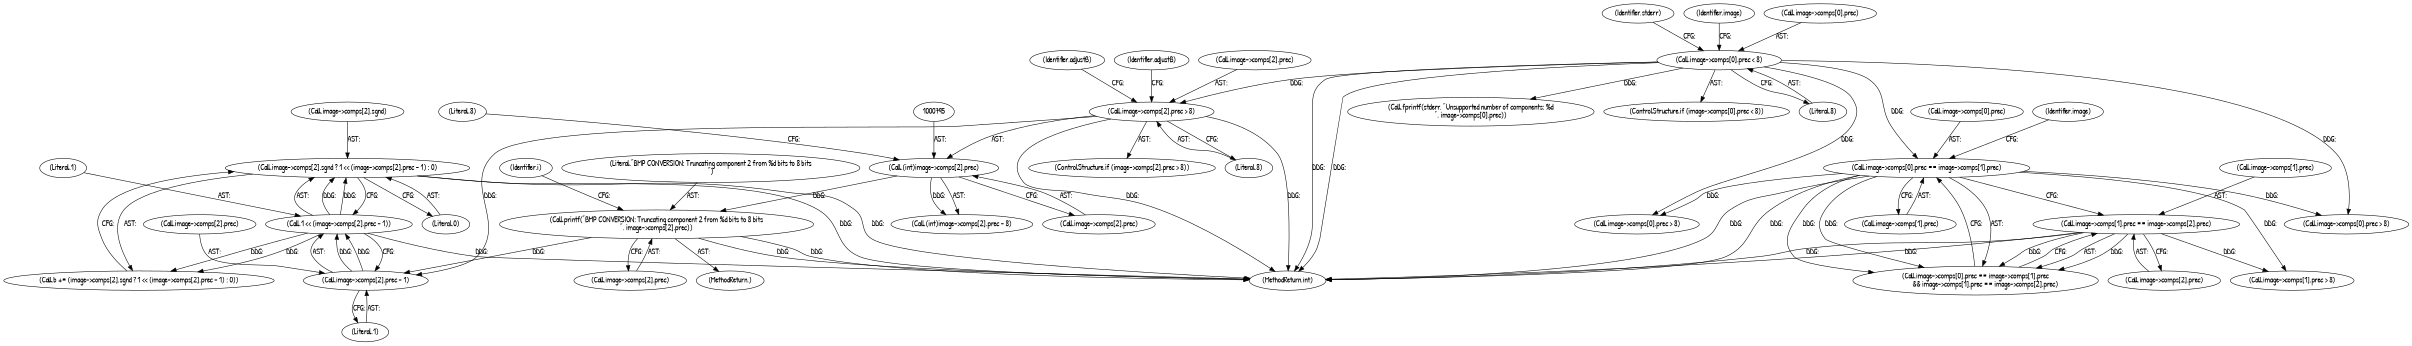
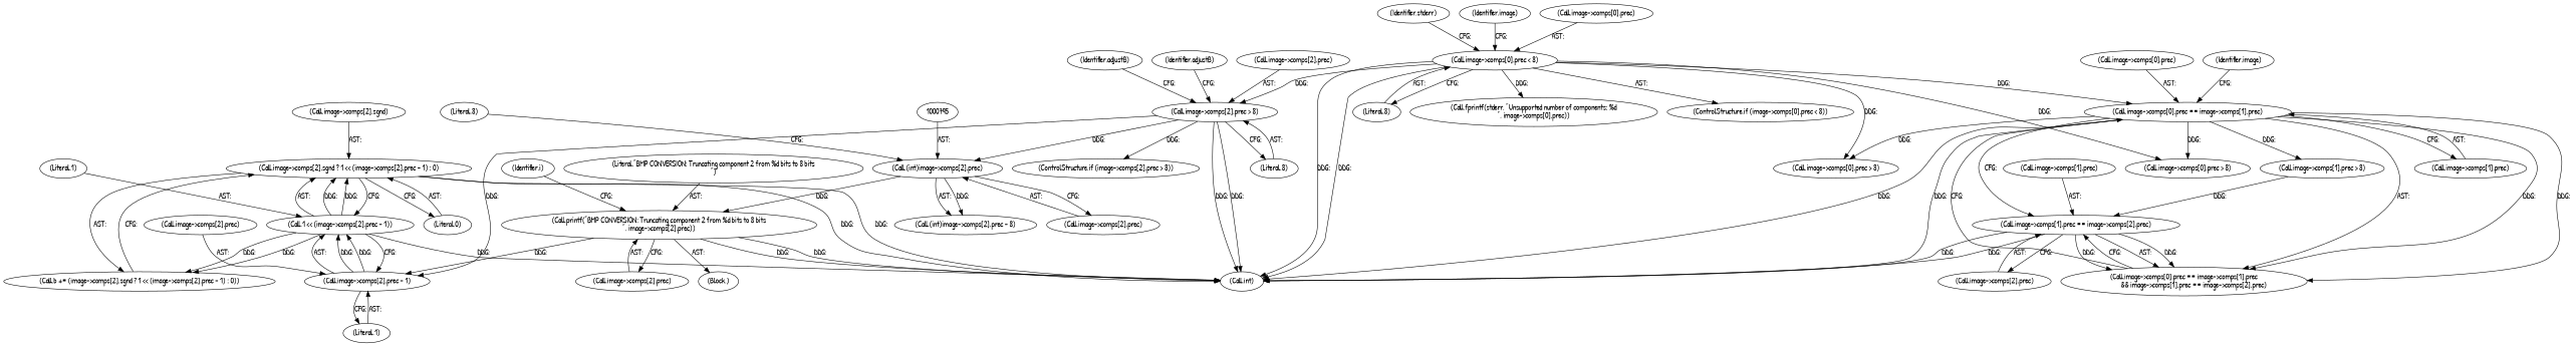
  digraph {
    fontname="Patrick Hand"
    node [fontname="Patrick Hand"]
    edge [fontname="Patrick Hand"]
    n1 [label="(Call,image->comps[2].sgnd ? 1 << (image->comps[2].prec - 1) : 0)"]
    n2 [label="(Call,1 << (image->comps[2].prec - 1))"]
    n3 [label="(Call,b += (image->comps[2].sgnd ? 1 << (image->comps[2].prec - 1) : 0))"]
-   n4 [label="(MethodReturn,int)"]
+   n4 [label="(Call,int)"]
    n5 [label="(Literal,0)"]
    n6 [label="(Call,image->comps[2].prec - 1)"]
    n7 [label="(Literal,1)"]
    n8 [label="(Call,printf(\"BMP CONVERSION: Truncating component 2 from %d bits to 8 bits\n\", image->comps[2].prec))"]
-   n9 [label="(MethodReturn,)"]
+   n9 [label="(Block,)"]
    n10 [label="(Call,image->comps[2].prec)"]
    n11 [label="(Call,(int)image->comps[2].prec)"]
    n12 [label="(Call,image->comps[2].prec)"]
    n13 [label="(Call,(int)image->comps[2].prec - 8)"]
    n14 [label="(Call,image->comps[2].prec > 8)"]
    n15 [label="(Literal,8)"]
    n16 [label="(ControlStructure,if (image->comps[2].prec > 8))"]
    n17 [label="(Call,image->comps[1].prec == image->comps[2].prec)"]
    n18 [label="(Call,image->comps[1].prec > 8)"]
    n19 [label="(Call,image->comps[2].prec)"]
    n20 [label="(Call,image->comps[0].prec == image->comps[1].prec\n            && image->comps[1].prec == image->comps[2].prec)"]
    n21 [label="(Call,image->comps[0].prec == image->comps[1].prec)"]
    n22 [label="(Call,image->comps[0].prec > 8)"]
    n23 [label="(Call,image->comps[1].prec)"]
    n24 [label="(Call,image->comps[0].prec > 8)"]
    n25 [label="(Call,image->comps[0].prec < 8)"]
    n26 [label="(Literal,8)"]
    n27 [label="(Call,fprintf(stderr, \"Unsupported number of components: %d\n\", image->comps[0].prec))"]
    n28 [label="(ControlStructure,if (image->comps[0].prec < 8))"]
    n29 [label="(Literal,1)"]
    n30 [label="(Identifier,adjustB)"]
    n31 [label="(Call,image->comps[0].prec)"]
    n32 [label="(Call,image->comps[1].prec)"]
    n33 [label="(Identifier,adjustB)"]
    n34 [label="(Literal,8)"]
    n35 [label="(Call,image->comps[2].prec)"]
    n36 [label="(Call,image->comps[2].sgnd)"]
    n37 [label="(Identifier,i)"]
    n38 [label="(Identifier,stderr)"]
    n39 [label="(Identifier,image)"]
    n40 [label="(Call,image->comps[2].prec)"]
    n41 [label="(Identifier,image)"]
    n42 [label="(Literal,\"BMP CONVERSION: Truncating component 2 from %d bits to 8 bits\n\")"]
    n43 [label="(Call,image->comps[0].prec)"]
    1000795
    n1 -> n2 [label="CFG: "]
    n1 -> n3 [label="AST: "]
    n1 -> n4 [label="DDG: "]
    n1 -> n4 [label="DDG: "]
    n1 -> n5 [label="CFG: "]
    n2 -> n1 [label="AST: "]
    n2 -> n1 [label="DDG: "]
    n2 -> n1 [label="DDG: "]
    n2 -> n3 [label="DDG: "]
    n2 -> n3 [label="DDG: "]
    n2 -> n4 [label="DDG: "]
    n2 -> n6 [label="CFG: "]
    n3 -> n1 [label="CFG: "]
    n5 -> n1 [label="AST: "]
    n6 -> n2 [label="AST: "]
    n6 -> n2 [label="DDG: "]
    n6 -> n2 [label="DDG: "]
    n6 -> n7 [label="CFG: "]
    n7 -> n6 [label="AST: "]
    n8 -> n4 [label="DDG: "]
    n8 -> n4 [label="DDG: "]
    n8 -> n6 [label="DDG: "]
    n8 -> n9 [label="AST: "]
    n8 -> n10 [label="CFG: "]
    n10 -> n8 [label="AST: "]
    n11 -> n8 [label="DDG: "]
    n11 -> n12 [label="CFG: "]
    n11 -> n13 [label="AST: "]
    n11 -> n13 [label="DDG: "]
    n12 -> n11 [label="AST: "]
    n14 -> n4 [label="DDG: "]
    n14 -> n4 [label="DDG: "]
    n14 -> n6 [label="DDG: "]
-   n14 -> n11 [label="AST: "]
+   n14 -> n11 [label="DDG: "]
    n14 -> n15 [label="CFG: "]
-   n14 -> n16 [label="AST: "]
+   n14 -> n16 [label="DDG: "]
    n15 -> n14 [label="AST: "]
    n17 -> n4 [label="DDG: "]
    n17 -> n4 [label="DDG: "]
-   n17 -> n18 [label="DDG: "]
+   n18 -> n17 [label="DDG: "]
    n17 -> n19 [label="CFG: "]
    n17 -> n20 [label="AST: "]
    n17 -> n20 [label="DDG: "]
    n17 -> n20 [label="DDG: "]
    n19 -> n17 [label="AST: "]
    n20 -> n17 [label="CFG: "]
    n20 -> n21 [label="CFG: "]
    n21 -> n4 [label="DDG: "]
    n21 -> n4 [label="DDG: "]
    n21 -> n17 [label="CFG: "]
    n21 -> n18 [label="DDG: "]
    n21 -> n20 [label="AST: "]
    n21 -> n20 [label="DDG: "]
    n21 -> n20 [label="DDG: "]
    n21 -> n22 [label="DDG: "]
    n21 -> n23 [label="CFG: "]
    n21 -> n24 [label="DDG: "]
    n23 -> n21 [label="AST: "]
    n25 -> n4 [label="DDG: "]
    n25 -> n4 [label="DDG: "]
    n25 -> n14 [label="DDG: "]
    n25 -> n21 [label="DDG: "]
    n25 -> n22 [label="DDG: "]
    n25 -> n24 [label="DDG: "]
    n25 -> n26 [label="CFG: "]
    n25 -> n27 [label="DDG: "]
    n25 -> n28 [label="AST: "]
    n26 -> n25 [label="AST: "]
    n29 -> n2 [label="AST: "]
    n30 -> n14 [label="CFG: "]
    n31 -> n21 [label="AST: "]
    n32 -> n17 [label="AST: "]
    n33 -> n14 [label="CFG: "]
    n34 -> n11 [label="CFG: "]
    n35 -> n6 [label="AST: "]
    n36 -> n1 [label="AST: "]
    n37 -> n8 [label="CFG: "]
    n38 -> n25 [label="CFG: "]
    n39 -> n21 [label="CFG: "]
    n40 -> n14 [label="AST: "]
    n41 -> n25 [label="CFG: "]
    n42 -> n8 [label="AST: "]
    n43 -> n25 [label="AST: "]
    1000795 -> n11 [label="AST: "]
  }
